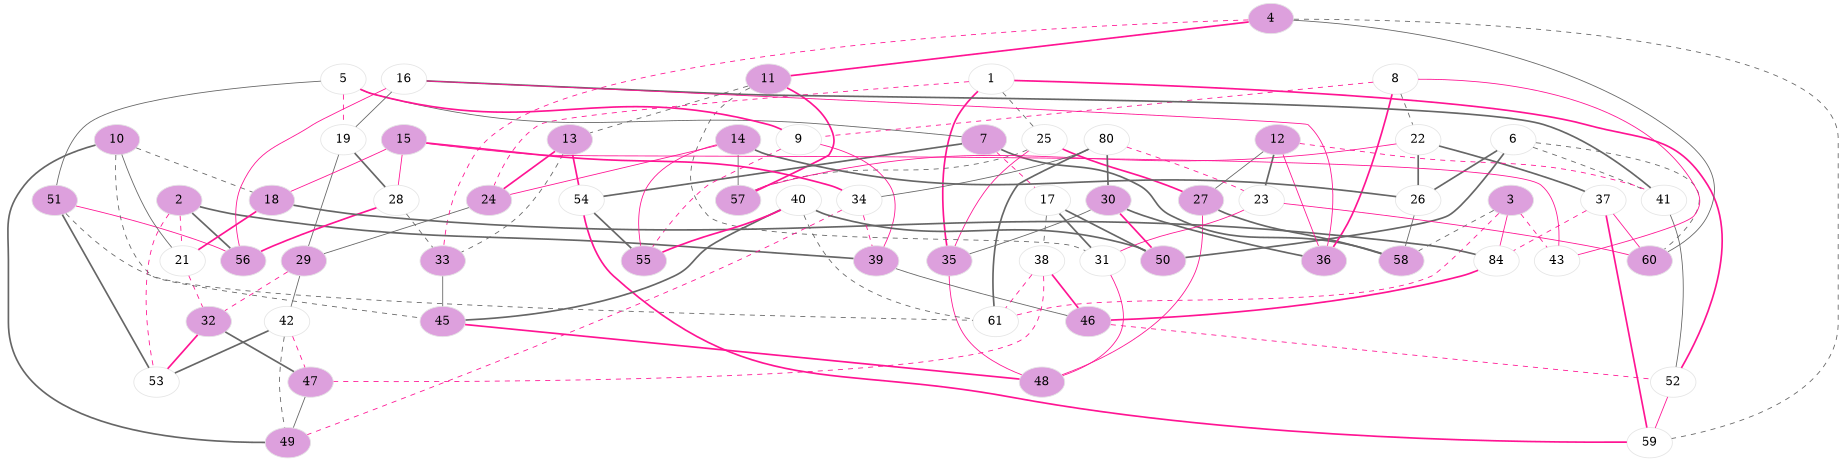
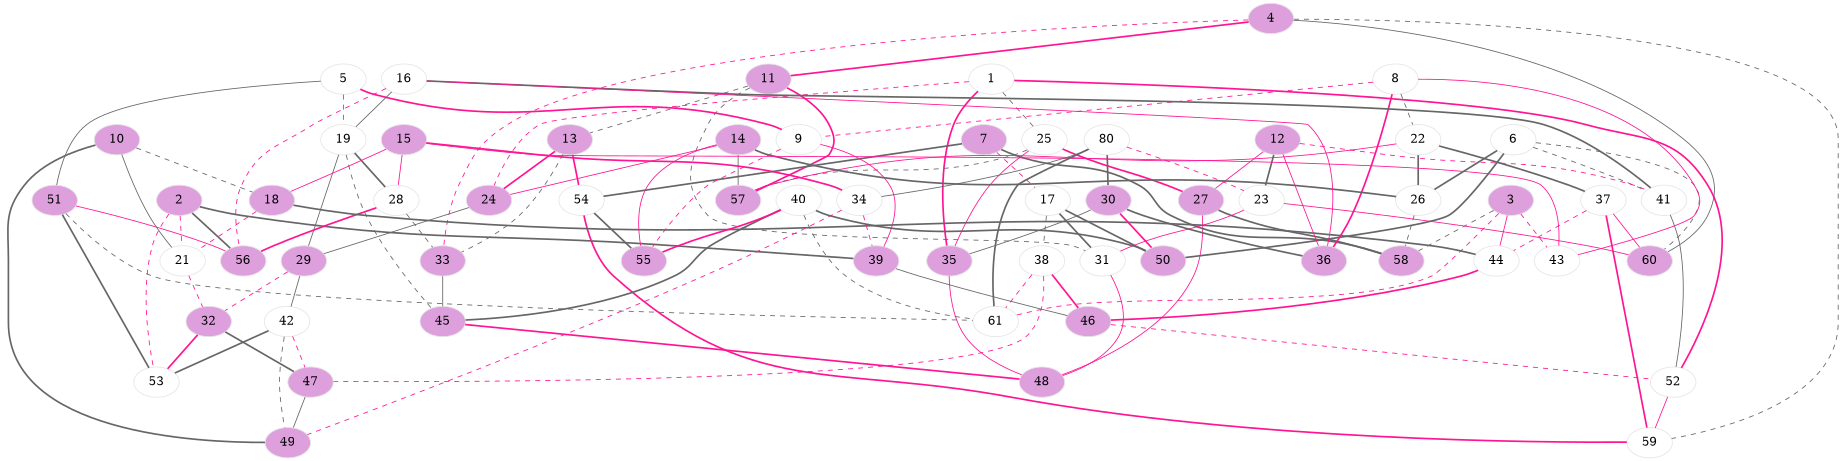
  graph {
    node [color=gray90 fillcolor=plum style=filled]
    edge [color=deeppink style=bold]
    1 [fillcolor=white]
    24
    25 [fillcolor=white]
    35
    52 [fillcolor=white]
    29
    57
    27
    48
    59 [fillcolor=white]
    21 [fillcolor=white]
    2
    39
    53 [fillcolor=white]
    56
    32
    46
    43 [fillcolor=white]
    3
-   44 [fillcolor=white label=84]
+   44 [fillcolor=white]
    58
    61 [fillcolor=white]
    4
    11
    33
    60
    13
    31 [fillcolor=white]
    45
    5 [fillcolor=white]
    7
    9 [fillcolor=white]
    19 [fillcolor=white]
    51
    17 [fillcolor=white]
    54 [fillcolor=white]
    55
    28 [fillcolor=white]
    6 [fillcolor=white]
    26 [fillcolor=white]
    41 [fillcolor=white]
    50
    38 [fillcolor=white]
    8 [fillcolor=white]
    22 [fillcolor=white]
    36
    37 [fillcolor=white]
    10
    18
    49
    12
    23 [fillcolor=white]
    14
    15
    34 [fillcolor=white]
    16 [fillcolor=white]
    47
    42 [fillcolor=white]
    n59 [fillcolor=white label=80]
    30
    40 [fillcolor=white]
    1 -- 24 [style=dashed]
    1 -- 25 [color=gray40 style=dashed]
    1 -- 35
    1 -- 52
    24 -- 29 [color=gray40 style=solid]
    25 -- 35 [style=solid]
    25 -- 57 [color=gray40 style=dashed]
    25 -- 27
    35 -- 48 [style=solid]
    52 -- 59 [style=solid]
    29 -- 32 [style=dashed]
    29 -- 42 [color=gray40 style=solid]
    27 -- 48 [style=solid]
    27 -- 58 [color=gray40]
    21 -- 32 [style=dashed]
    2 -- 21 [style=dashed]
    2 -- 39 [color=gray40]
    2 -- 53 [style=dashed]
    2 -- 56 [color=gray40]
    39 -- 46 [color=gray40 style=solid]
    32 -- 53
    32 -- 47 [color=gray40]
    46 -- 52 [style=dashed]
    3 -- 43 [style=dashed]
    3 -- 44 [style=solid]
    3 -- 58 [color=gray40 style=dashed]
    3 -- 61 [style=dashed]
    44 -- 46
    4 -- 59 [color=gray40 style=dashed]
    4 -- 11
    4 -- 33 [style=dashed]
    4 -- 60 [color=gray40 style=solid]
    11 -- 57
    11 -- 13 [color=gray40 style=dashed]
    11 -- 31 [color=gray40 style=dashed]
    33 -- 45 [color=gray40 style=solid]
    13 -- 24
    13 -- 33 [color=gray40 style=dashed]
    13 -- 54
    31 -- 48 [style=solid]
    45 -- 48
-   5 -- 7 [color=gray40 style=solid]
    5 -- 9
    5 -- 19 [style=dashed]
    5 -- 51 [color=gray40 style=solid]
    7 -- 58 [color=gray40]
    7 -- 17 [style=dashed]
    7 -- 54 [color=gray40]
    9 -- 39 [style=solid]
    9 -- 55 [style=dashed]
    19 -- 29 [color=gray40 style=solid]
    19 -- 28 [color=gray40]
    51 -- 53 [color=gray40]
    51 -- 56 [style=solid]
    51 -- 61 [color=gray40 style=dashed]
    17 -- 31 [color=gray40]
    17 -- 50 [color=gray40]
    17 -- 38 [color=gray40 style=dashed]
    54 -- 59
    54 -- 55 [color=gray40]
    28 -- 56
    28 -- 33 [color=gray40 style=dashed]
    6 -- 60 [color=gray40 style=dashed]
    6 -- 26 [color=gray40]
    6 -- 41 [color=gray40 style=dashed]
    6 -- 50 [color=gray40]
-   26 -- 58 [color=gray40 style=solid]
+   26 -- 58 [color=gray40 style=dashed]
    41 -- 52 [color=gray40 style=solid]
    38 -- 46
    38 -- 61 [style=dashed]
    38 -- 47 [style=dashed]
    8 -- 43 [style=solid]
    8 -- 9 [style=dashed]
    8 -- 22 [color=gray40 style=dashed]
    8 -- 36
    22 -- 57 [style=solid]
    22 -- 26 [color=gray40]
    22 -- 37 [color=gray40]
    37 -- 59
    37 -- 44 [style=dashed]
    37 -- 60 [style=solid]
    10 -- 21 [color=gray40 style=solid]
-   10 -- 45 [color=gray40 style=dashed]
+   19 -- 45 [color=gray40 style=dashed]
    10 -- 18 [color=gray40 style=dashed]
    10 -- 49 [color=gray40]
-   18 -- 21
+   18 -- 21 [style=dashed]
    18 -- 44 [color=gray40]
-   12 -- 27 [color=gray40 style=solid]
+   12 -- 27 [style=solid]
    12 -- 41 [style=dashed]
    12 -- 36 [style=solid]
    12 -- 23 [color=gray40]
    23 -- 60 [style=solid]
    23 -- 31 [style=solid]
    14 -- 24 [style=solid]
    14 -- 57 [color=gray40 style=solid]
    14 -- 55 [style=solid]
    14 -- 26 [color=gray40]
    15 -- 43 [style=solid]
    15 -- 28 [style=solid]
    15 -- 18 [style=solid]
    15 -- 34
    34 -- 39 [style=dashed]
    34 -- 49 [style=dashed]
-   16 -- 56 [style=solid]
+   16 -- 56 [style=dashed]
    16 -- 19 [color=gray40 style=solid]
    16 -- 41 [color=gray40]
    16 -- 36 [style=solid]
    47 -- 49 [color=gray40 style=solid]
    42 -- 53 [color=gray40]
    42 -- 49 [color=gray40 style=dashed]
    42 -- 47 [style=dashed]
    n59 -- 61 [color=gray40]
    n59 -- 23 [style=dashed]
    n59 -- 34 [color=gray40 style=solid]
    n59 -- 30 [color=gray40]
    30 -- 35 [color=gray40 style=solid]
    30 -- 50
    30 -- 36 [color=gray40]
    40 -- 61 [color=gray40 style=dashed]
    40 -- 45 [color=gray40]
    40 -- 55
    40 -- 50 [color=gray40]
  }
